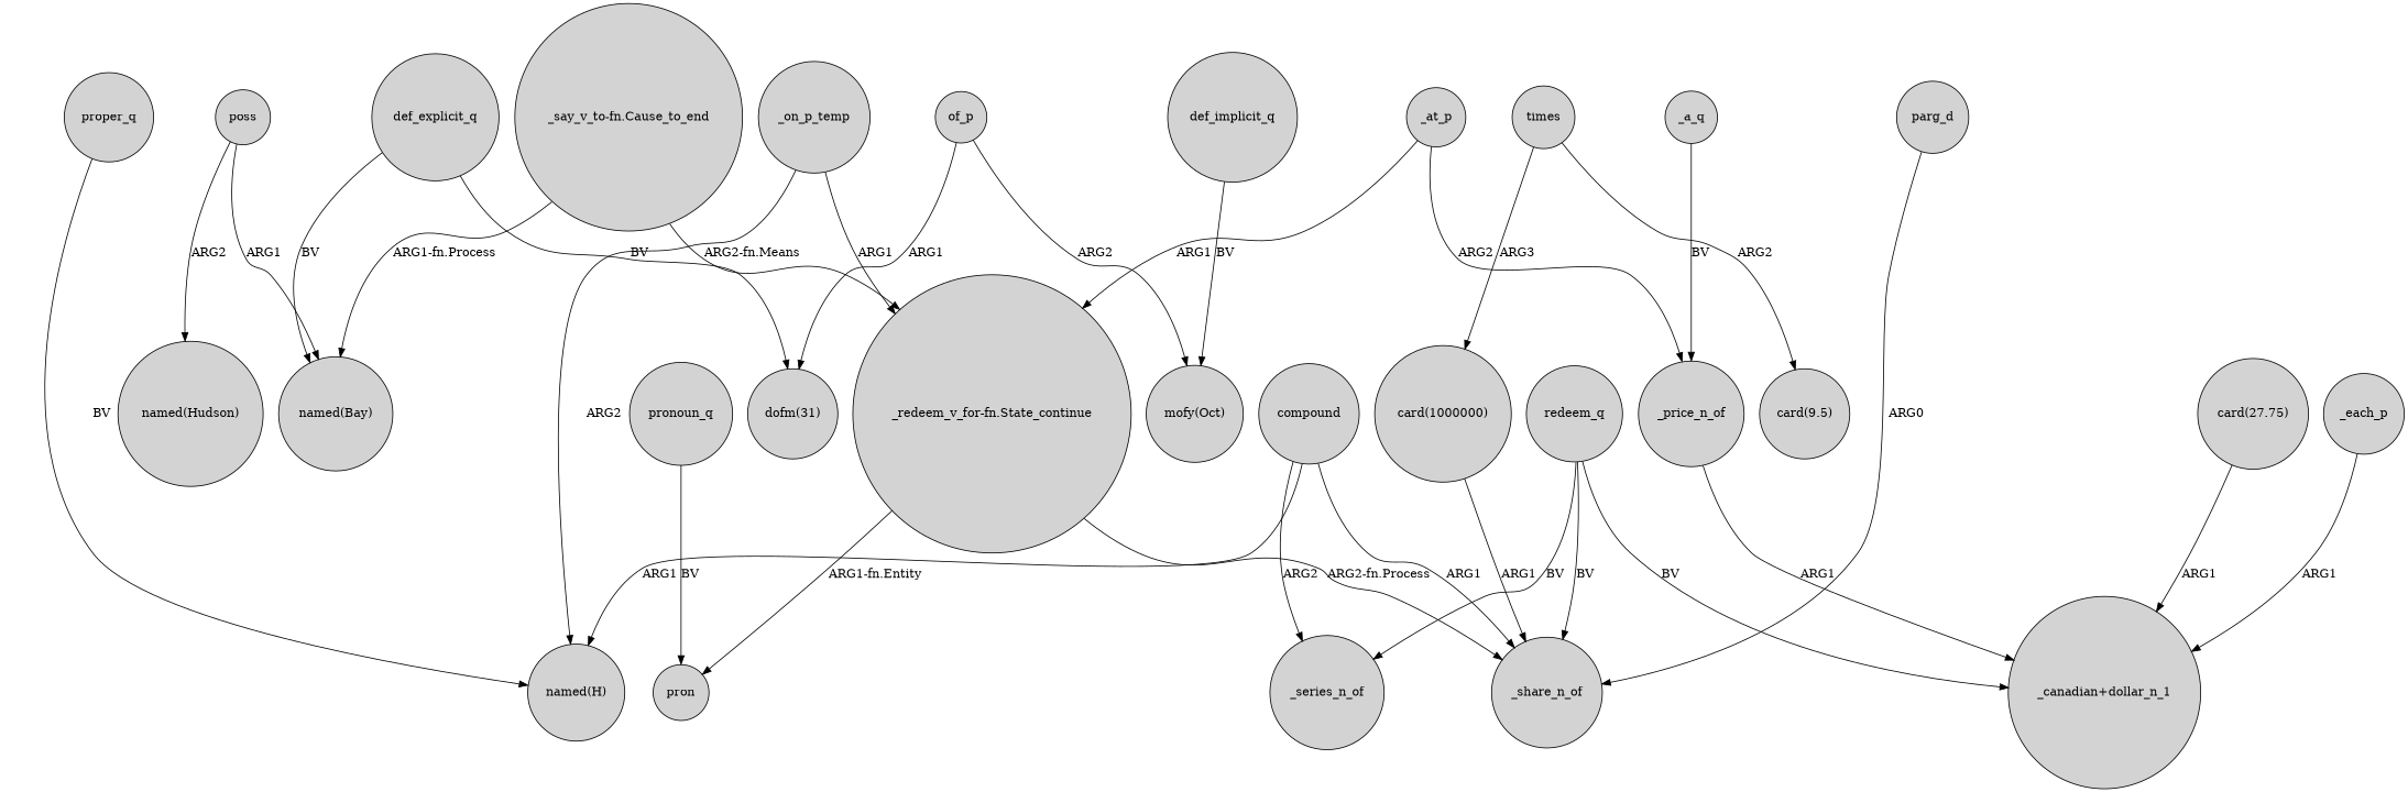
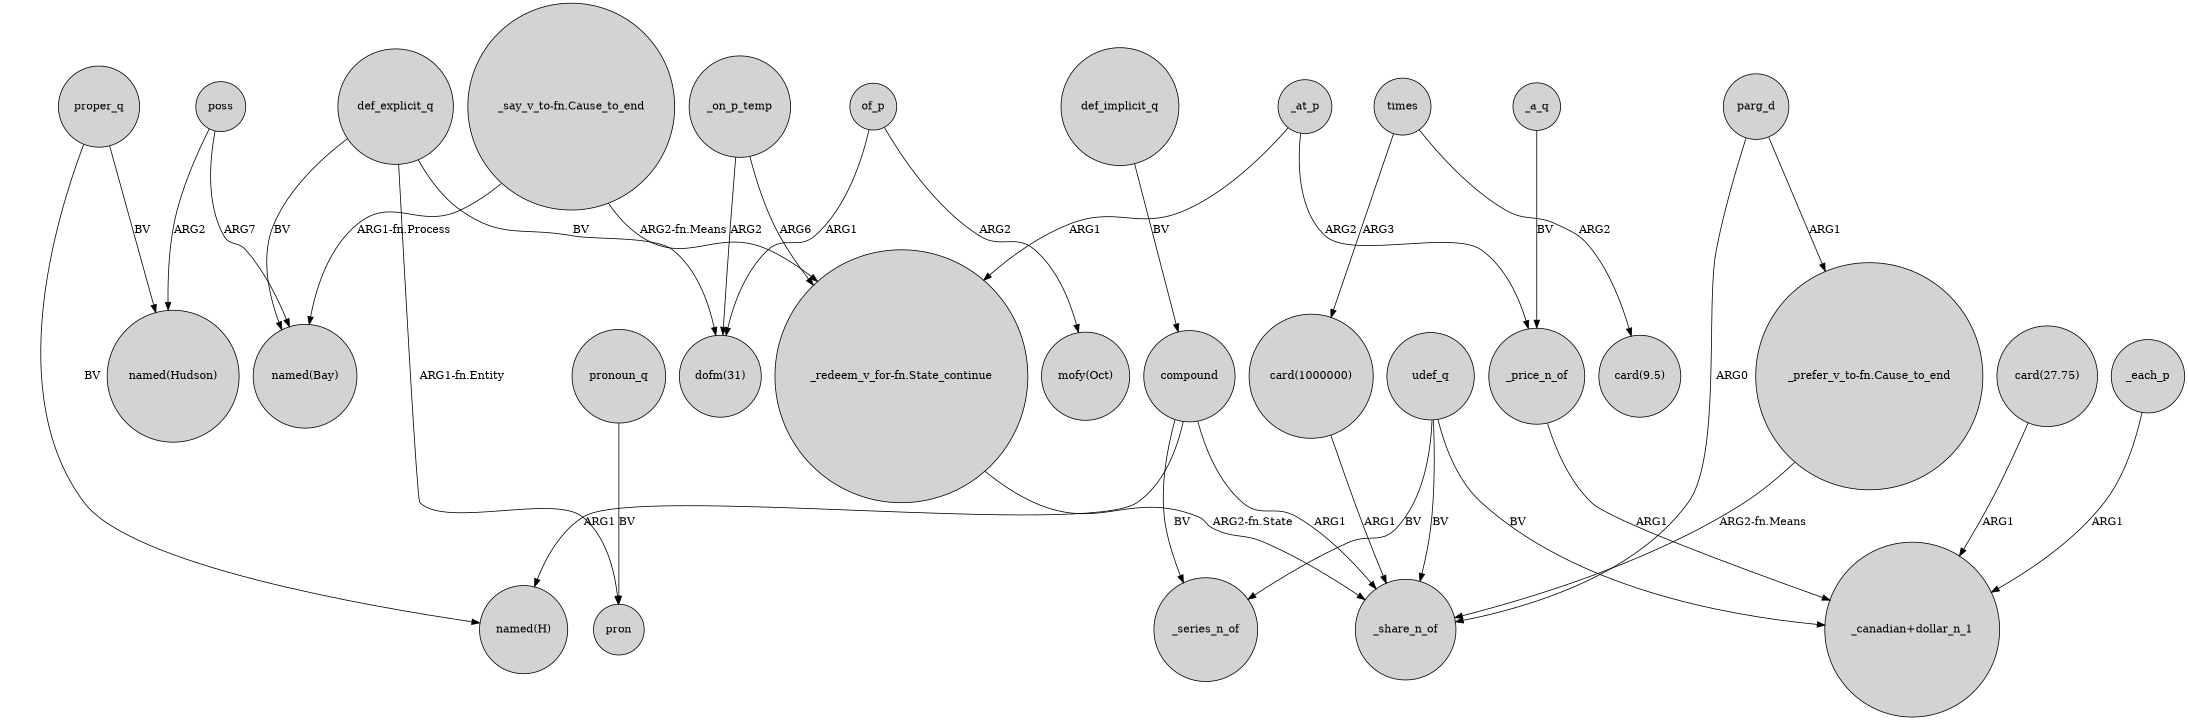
  digraph {
    node [shape=circle style=filled]
    "_say_v_to-fn.Cause_to_end"
    "named(Bay)"
    "_redeem_v_for-fn.State_continue"
    _share_n_of
    pron
    poss
    "named(Hudson)"
    compound
    "named(H)"
    _series_n_of
    of_p
    "mofy(Oct)"
    "dofm(31)"
    proper_q
    times
    "card(1000000)"
    "card(9.5)"
    _each_p
    "_canadian+dollar_n_1"
    _at_p
    _price_n_of
-   udef_q [label=redeem_q]
+   udef_q
    pronoun_q
    _on_p_temp
    def_explicit_q
    def_implicit_q
    parg_d
+   "_prefer_v_to-fn.Cause_to_end"
    "card(27.75)"
    _a_q
    "_say_v_to-fn.Cause_to_end" -> "named(Bay)" [label="ARG1-fn.Process"]
    "_say_v_to-fn.Cause_to_end" -> "_redeem_v_for-fn.State_continue" [label="ARG2-fn.Means"]
-   "_redeem_v_for-fn.State_continue" -> _share_n_of [label="ARG2-fn.Process"]
-   "_redeem_v_for-fn.State_continue" -> pron [label="ARG1-fn.Entity"]
-   poss -> "named(Bay)" [label=ARG1]
+   "_redeem_v_for-fn.State_continue" -> _share_n_of [label="ARG2-fn.State"]
+   def_explicit_q -> pron [label="ARG1-fn.Entity"]
+   poss -> "named(Bay)" [label=ARG7]
    poss -> "named(Hudson)" [label=ARG2]
    compound -> _share_n_of [label=ARG1]
    compound -> "named(H)" [label=ARG1]
-   compound -> _series_n_of [label=ARG2]
+   compound -> _series_n_of [label=BV]
    of_p -> "mofy(Oct)" [label=ARG2]
    of_p -> "dofm(31)" [label=ARG1]
+   proper_q -> "named(Hudson)" [label=BV]
    proper_q -> "named(H)" [label=BV]
    times -> "card(1000000)" [label=ARG3]
    times -> "card(9.5)" [label=ARG2]
    "card(1000000)" -> _share_n_of [label=ARG1]
    _each_p -> "_canadian+dollar_n_1" [label=ARG1]
    _at_p -> "_redeem_v_for-fn.State_continue" [label=ARG1]
    _at_p -> _price_n_of [label=ARG2]
    _price_n_of -> "_canadian+dollar_n_1" [label=ARG1]
    udef_q -> _share_n_of [label=BV]
    udef_q -> _series_n_of [label=BV]
    udef_q -> "_canadian+dollar_n_1" [label=BV]
    pronoun_q -> pron [label=BV]
-   _on_p_temp -> "_redeem_v_for-fn.State_continue" [label=ARG1]
-   _on_p_temp -> "named(H)" [label=ARG2]
+   _on_p_temp -> "_redeem_v_for-fn.State_continue" [label=ARG6]
+   _on_p_temp -> "dofm(31)" [label=ARG2]
    def_explicit_q -> "named(Bay)" [label=BV]
    def_explicit_q -> "dofm(31)" [label=BV]
-   def_implicit_q -> "mofy(Oct)" [label=BV]
+   def_implicit_q -> compound [label=BV]
    parg_d -> _share_n_of [label=ARG0]
+   parg_d -> "_prefer_v_to-fn.Cause_to_end" [label=ARG1]
+   "_prefer_v_to-fn.Cause_to_end" -> _share_n_of [label="ARG2-fn.Means"]
    "card(27.75)" -> "_canadian+dollar_n_1" [label=ARG1]
    _a_q -> _price_n_of [label=BV]
  }
